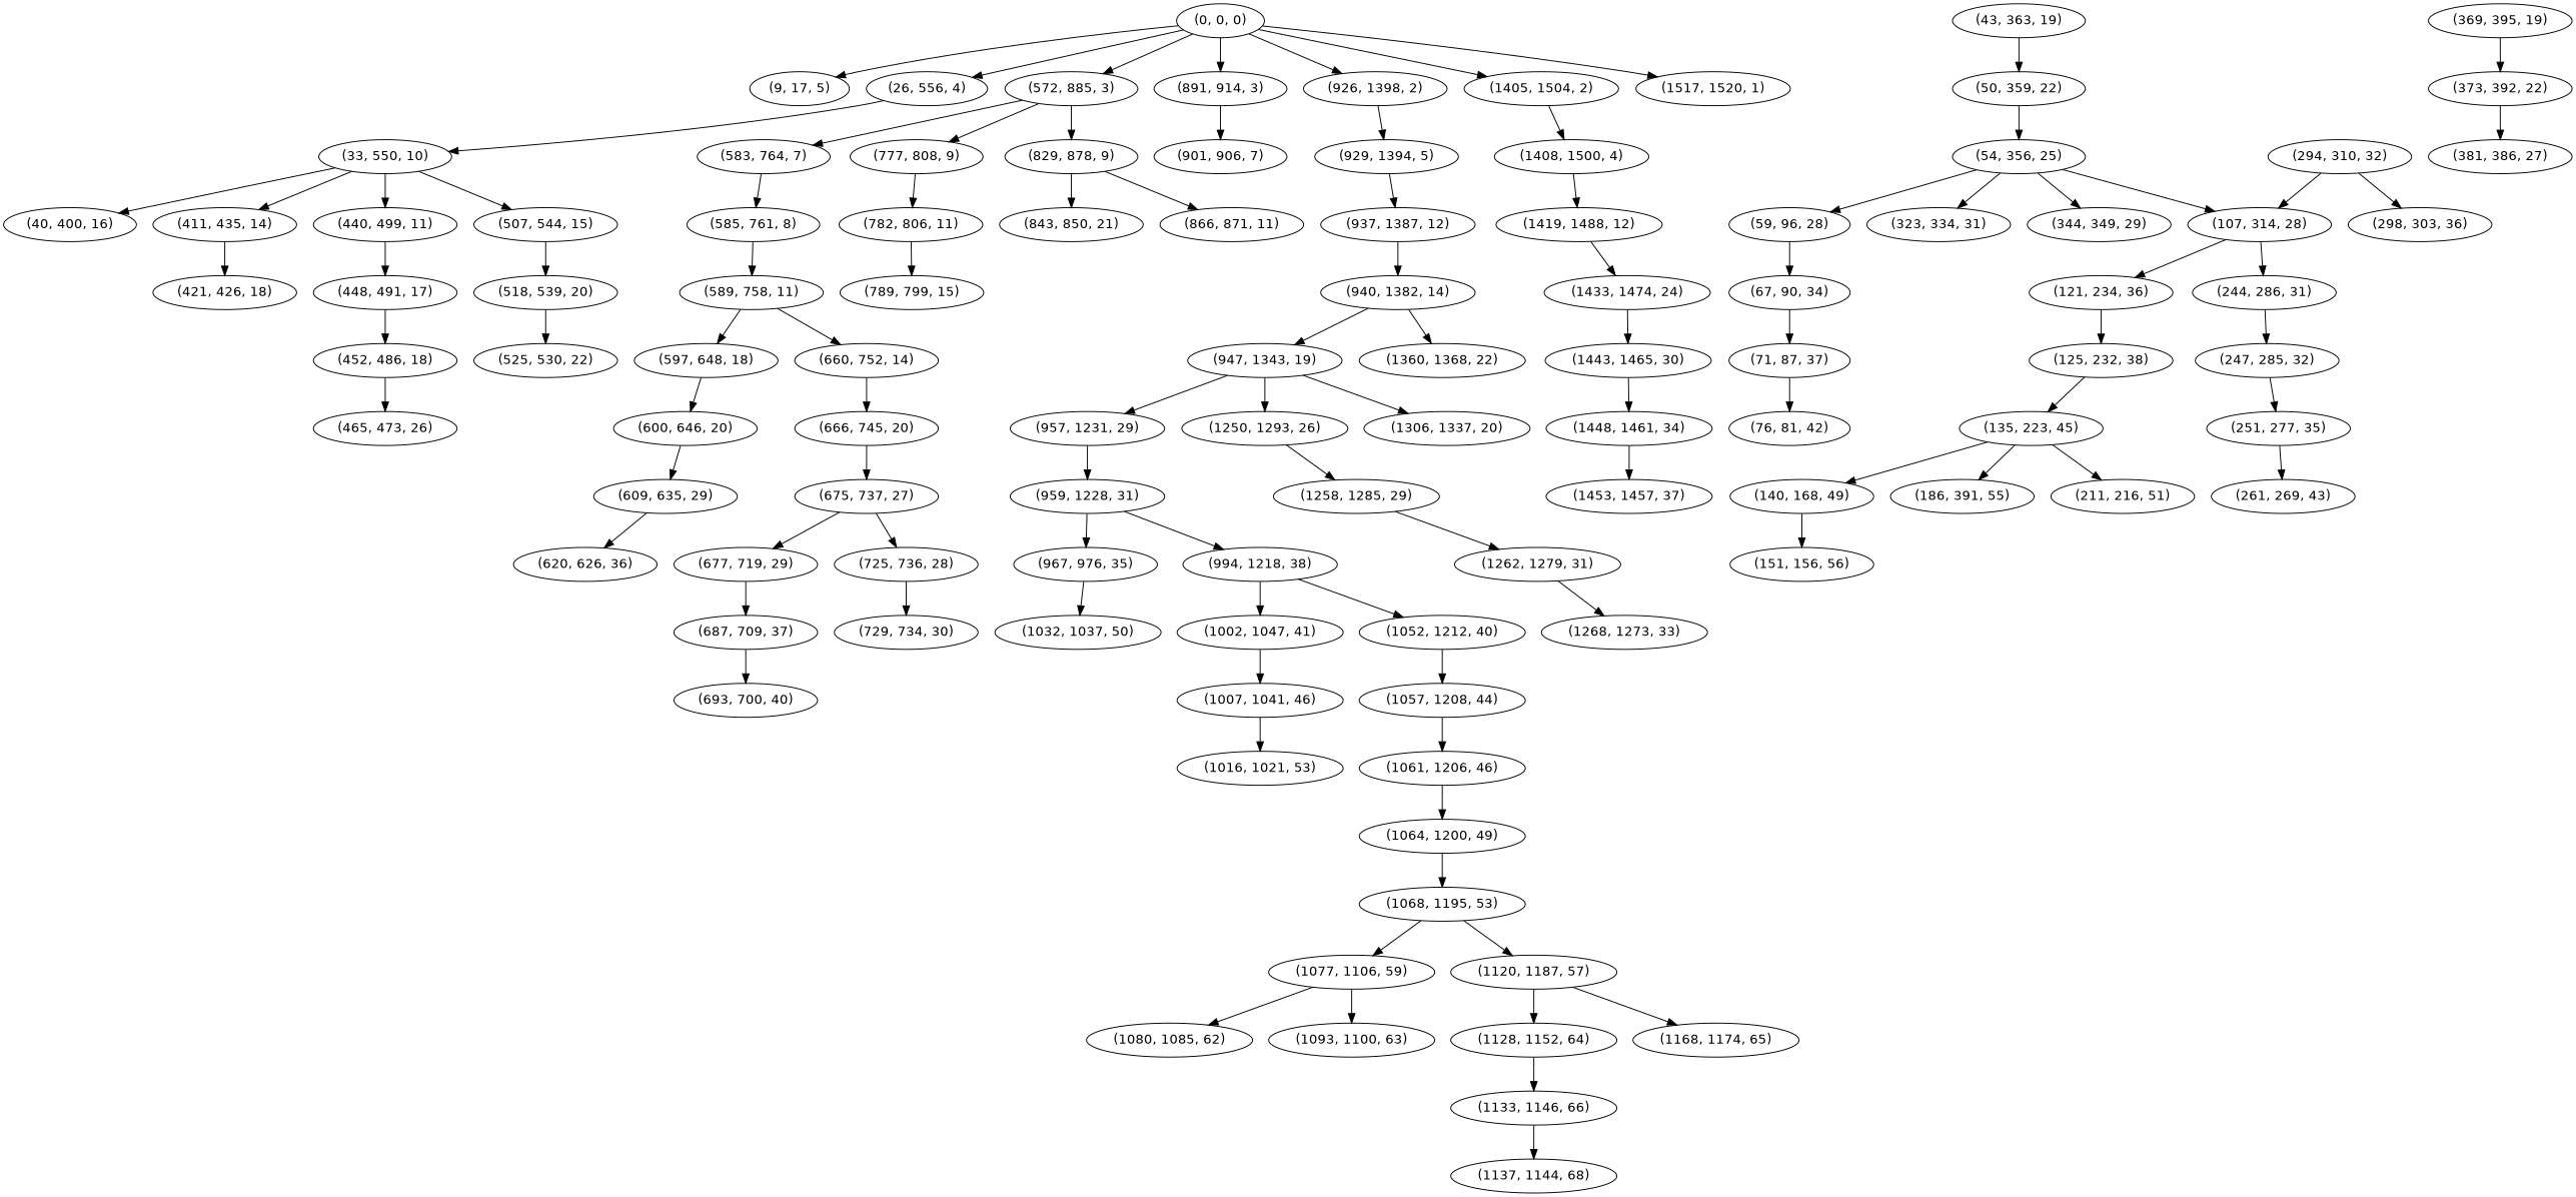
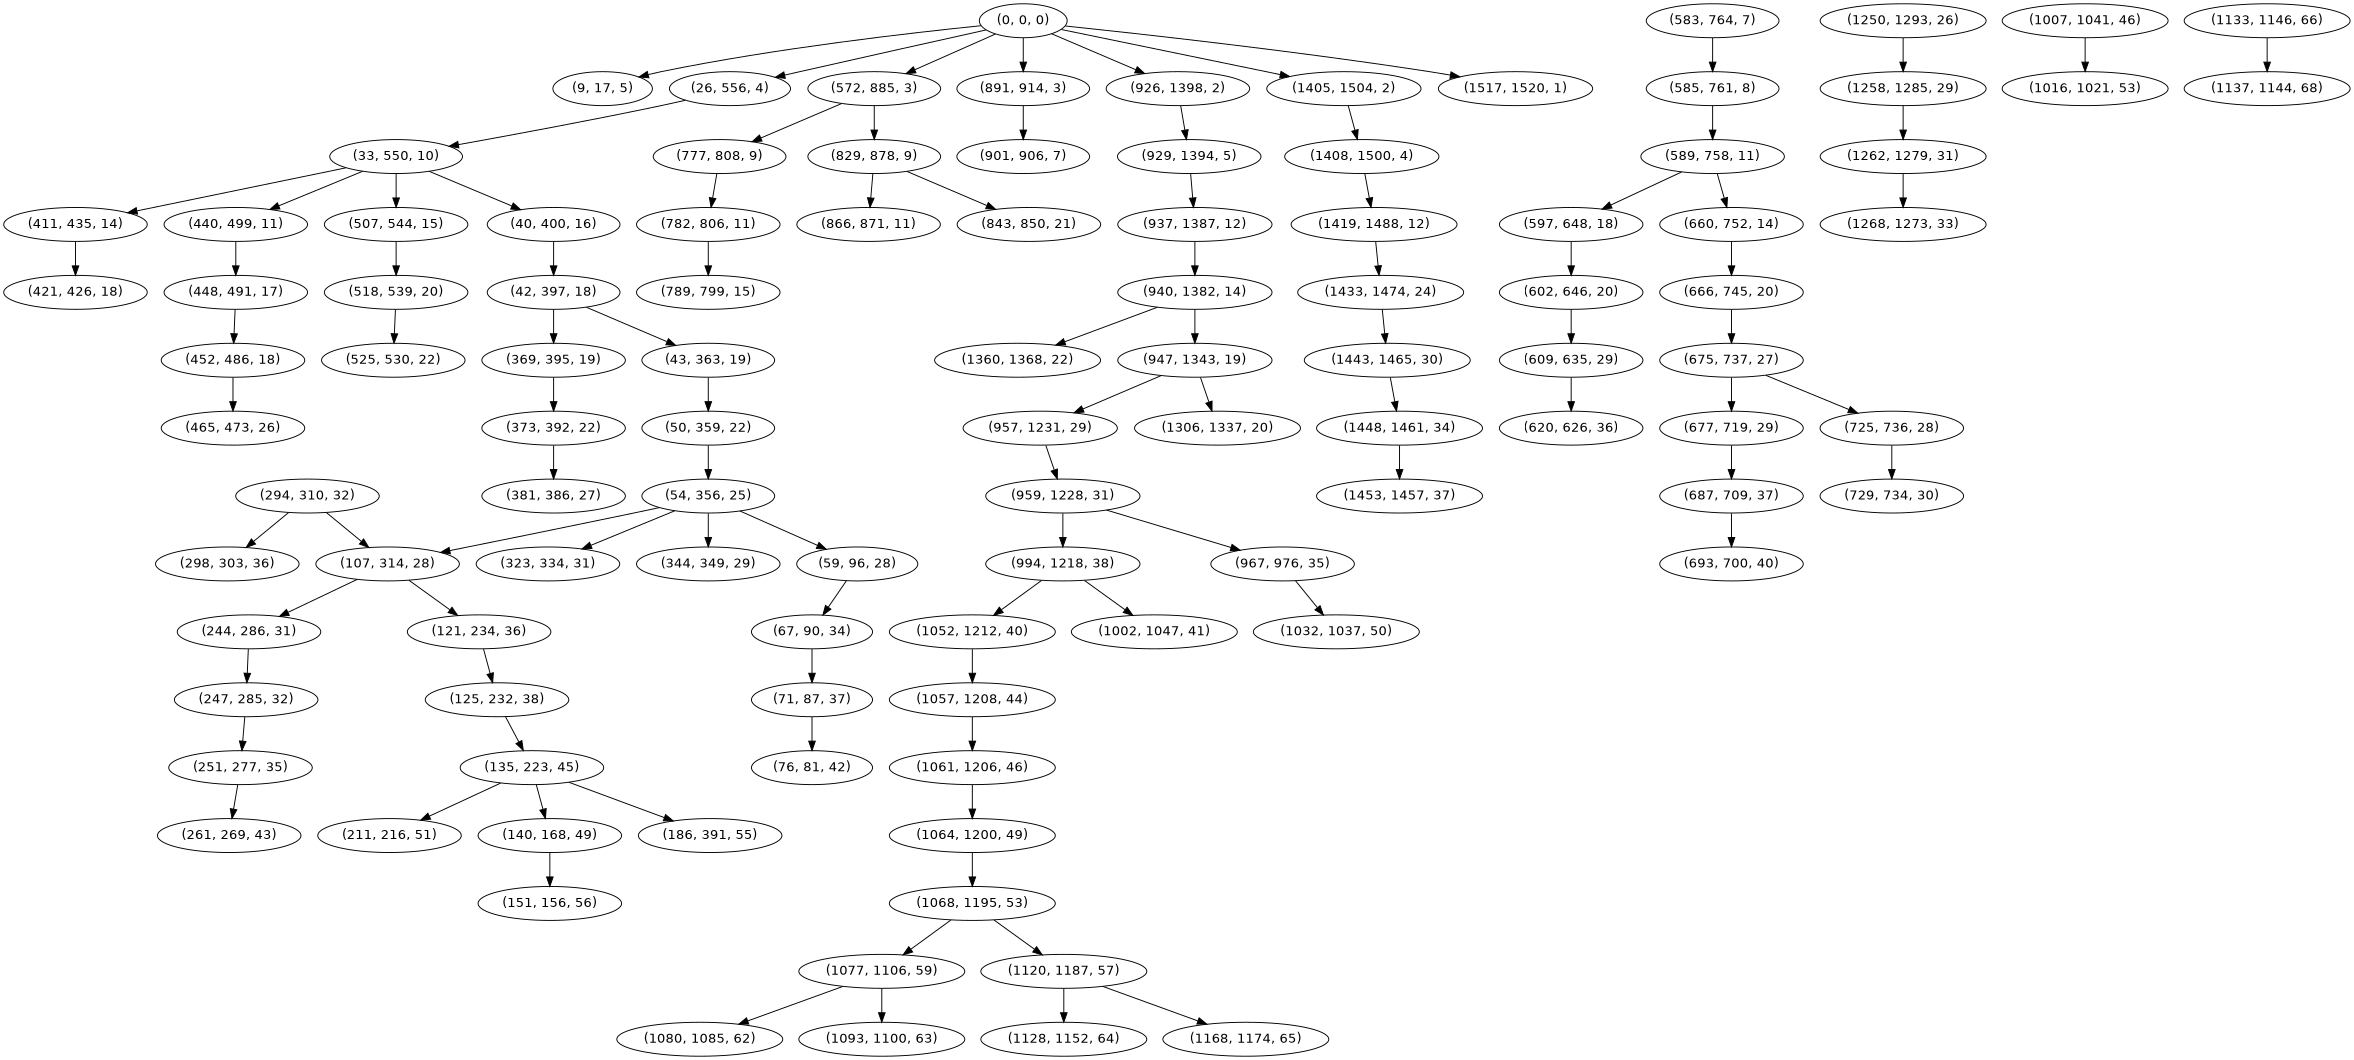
  digraph {
    fontname="DejaVu Sans"
    node [fontname="DejaVu Sans"]
    edge [fontname="DejaVu Sans"]
    "(0, 0, 0)"
    "(9, 17, 5)"
    "(26, 556, 4)"
    "(572, 885, 3)"
    "(891, 914, 3)"
    "(926, 1398, 2)"
    "(1405, 1504, 2)"
    "(1517, 1520, 1)"
    "(33, 550, 10)"
    "(583, 764, 7)"
    "(777, 808, 9)"
    "(829, 878, 9)"
    "(901, 906, 7)"
    "(929, 1394, 5)"
    "(1408, 1500, 4)"
    "(40, 400, 16)"
    "(411, 435, 14)"
    "(440, 499, 11)"
    "(507, 544, 15)"
+   "(42, 397, 18)"
    "(421, 426, 18)"
    "(448, 491, 17)"
    "(518, 539, 20)"
    "(43, 363, 19)"
    "(369, 395, 19)"
    "(50, 359, 22)"
    "(373, 392, 22)"
    "(54, 356, 25)"
    "(59, 96, 28)"
    "(107, 314, 28)"
    "(323, 334, 31)"
    "(344, 349, 29)"
    "(67, 90, 34)"
    "(121, 234, 36)"
    "(244, 286, 31)"
    "(71, 87, 37)"
    "(76, 81, 42)"
    "(125, 232, 38)"
    "(247, 285, 32)"
    "(294, 310, 32)"
    "(298, 303, 36)"
    "(135, 223, 45)"
    "(140, 168, 49)"
    n44 [label="(186, 391, 55)"]
    "(211, 216, 51)"
    "(151, 156, 56)"
    "(251, 277, 35)"
    "(261, 269, 43)"
    "(381, 386, 27)"
    "(452, 486, 18)"
    "(465, 473, 26)"
    "(525, 530, 22)"
    "(585, 761, 8)"
    "(782, 806, 11)"
    "(843, 850, 21)"
    "(866, 871, 11)"
    "(589, 758, 11)"
    "(597, 648, 18)"
    "(660, 752, 14)"
-   "(600, 646, 20)"
+   "(600, 646, 20)" [label="(602, 646, 20)"]
    "(666, 745, 20)"
    "(609, 635, 29)"
    "(620, 626, 36)"
    "(675, 737, 27)"
    "(677, 719, 29)"
    "(725, 736, 28)"
    "(687, 709, 37)"
    "(729, 734, 30)"
    "(693, 700, 40)"
    "(789, 799, 15)"
    "(937, 1387, 12)"
    "(940, 1382, 14)"
    "(947, 1343, 19)"
    "(1360, 1368, 22)"
    "(957, 1231, 29)"
    "(1250, 1293, 26)"
    "(1306, 1337, 20)"
    "(959, 1228, 31)"
    "(1258, 1285, 29)"
    "(967, 976, 35)"
    "(994, 1218, 38)"
    "(1032, 1037, 50)"
    "(1002, 1047, 41)"
    "(1052, 1212, 40)"
    "(1007, 1041, 46)"
    "(1057, 1208, 44)"
    "(1016, 1021, 53)"
    "(1061, 1206, 46)"
    "(1064, 1200, 49)"
    "(1068, 1195, 53)"
    "(1077, 1106, 59)"
    "(1120, 1187, 57)"
    "(1080, 1085, 62)"
    "(1093, 1100, 63)"
    "(1128, 1152, 64)"
    "(1168, 1174, 65)"
    "(1133, 1146, 66)"
    "(1137, 1144, 68)"
    "(1262, 1279, 31)"
    "(1268, 1273, 33)"
    "(1419, 1488, 12)"
    "(1433, 1474, 24)"
    "(1443, 1465, 30)"
    "(1448, 1461, 34)"
    "(1453, 1457, 37)"
    "(0, 0, 0)" -> "(9, 17, 5)"
    "(0, 0, 0)" -> "(26, 556, 4)"
    "(0, 0, 0)" -> "(572, 885, 3)"
    "(0, 0, 0)" -> "(891, 914, 3)"
    "(0, 0, 0)" -> "(926, 1398, 2)"
    "(0, 0, 0)" -> "(1405, 1504, 2)"
    "(0, 0, 0)" -> "(1517, 1520, 1)"
    "(26, 556, 4)" -> "(33, 550, 10)"
-   "(572, 885, 3)" -> "(583, 764, 7)"
    "(572, 885, 3)" -> "(777, 808, 9)"
    "(572, 885, 3)" -> "(829, 878, 9)"
    "(891, 914, 3)" -> "(901, 906, 7)"
    "(926, 1398, 2)" -> "(929, 1394, 5)"
    "(1405, 1504, 2)" -> "(1408, 1500, 4)"
    "(33, 550, 10)" -> "(40, 400, 16)"
    "(33, 550, 10)" -> "(411, 435, 14)"
    "(33, 550, 10)" -> "(440, 499, 11)"
    "(33, 550, 10)" -> "(507, 544, 15)"
    "(583, 764, 7)" -> "(585, 761, 8)"
    "(777, 808, 9)" -> "(782, 806, 11)"
    "(829, 878, 9)" -> "(843, 850, 21)"
    "(829, 878, 9)" -> "(866, 871, 11)"
    "(929, 1394, 5)" -> "(937, 1387, 12)"
    "(1408, 1500, 4)" -> "(1419, 1488, 12)"
+   "(40, 400, 16)" -> "(42, 397, 18)"
    "(411, 435, 14)" -> "(421, 426, 18)"
    "(440, 499, 11)" -> "(448, 491, 17)"
    "(507, 544, 15)" -> "(518, 539, 20)"
+   "(42, 397, 18)" -> "(43, 363, 19)"
+   "(42, 397, 18)" -> "(369, 395, 19)"
    "(448, 491, 17)" -> "(452, 486, 18)"
    "(518, 539, 20)" -> "(525, 530, 22)"
    "(43, 363, 19)" -> "(50, 359, 22)"
    "(369, 395, 19)" -> "(373, 392, 22)"
    "(50, 359, 22)" -> "(54, 356, 25)"
    "(373, 392, 22)" -> "(381, 386, 27)"
    "(54, 356, 25)" -> "(59, 96, 28)"
    "(54, 356, 25)" -> "(107, 314, 28)"
    "(54, 356, 25)" -> "(323, 334, 31)"
    "(54, 356, 25)" -> "(344, 349, 29)"
    "(59, 96, 28)" -> "(67, 90, 34)"
    "(107, 314, 28)" -> "(121, 234, 36)"
    "(107, 314, 28)" -> "(244, 286, 31)"
    "(67, 90, 34)" -> "(71, 87, 37)"
    "(121, 234, 36)" -> "(125, 232, 38)"
    "(244, 286, 31)" -> "(247, 285, 32)"
    "(71, 87, 37)" -> "(76, 81, 42)"
    "(125, 232, 38)" -> "(135, 223, 45)"
    "(247, 285, 32)" -> "(251, 277, 35)"
    "(294, 310, 32)" -> "(107, 314, 28)"
    "(294, 310, 32)" -> "(298, 303, 36)"
    "(135, 223, 45)" -> "(140, 168, 49)"
    "(135, 223, 45)" -> n44
    "(135, 223, 45)" -> "(211, 216, 51)"
    "(140, 168, 49)" -> "(151, 156, 56)"
    "(251, 277, 35)" -> "(261, 269, 43)"
    "(452, 486, 18)" -> "(465, 473, 26)"
    "(585, 761, 8)" -> "(589, 758, 11)"
    "(782, 806, 11)" -> "(789, 799, 15)"
    "(589, 758, 11)" -> "(597, 648, 18)"
    "(589, 758, 11)" -> "(660, 752, 14)"
    "(597, 648, 18)" -> "(600, 646, 20)"
    "(660, 752, 14)" -> "(666, 745, 20)"
    "(600, 646, 20)" -> "(609, 635, 29)"
    "(666, 745, 20)" -> "(675, 737, 27)"
    "(609, 635, 29)" -> "(620, 626, 36)"
    "(675, 737, 27)" -> "(677, 719, 29)"
    "(675, 737, 27)" -> "(725, 736, 28)"
    "(677, 719, 29)" -> "(687, 709, 37)"
    "(725, 736, 28)" -> "(729, 734, 30)"
    "(687, 709, 37)" -> "(693, 700, 40)"
    "(937, 1387, 12)" -> "(940, 1382, 14)"
    "(940, 1382, 14)" -> "(947, 1343, 19)"
    "(940, 1382, 14)" -> "(1360, 1368, 22)"
    "(947, 1343, 19)" -> "(957, 1231, 29)"
-   "(947, 1343, 19)" -> "(1250, 1293, 26)"
    "(947, 1343, 19)" -> "(1306, 1337, 20)"
    "(957, 1231, 29)" -> "(959, 1228, 31)"
    "(1250, 1293, 26)" -> "(1258, 1285, 29)"
    "(959, 1228, 31)" -> "(967, 976, 35)"
    "(959, 1228, 31)" -> "(994, 1218, 38)"
    "(1258, 1285, 29)" -> "(1262, 1279, 31)"
    "(967, 976, 35)" -> "(1032, 1037, 50)"
    "(994, 1218, 38)" -> "(1002, 1047, 41)"
    "(994, 1218, 38)" -> "(1052, 1212, 40)"
-   "(1002, 1047, 41)" -> "(1007, 1041, 46)"
    "(1052, 1212, 40)" -> "(1057, 1208, 44)"
    "(1007, 1041, 46)" -> "(1016, 1021, 53)"
    "(1057, 1208, 44)" -> "(1061, 1206, 46)"
    "(1061, 1206, 46)" -> "(1064, 1200, 49)"
    "(1064, 1200, 49)" -> "(1068, 1195, 53)"
    "(1068, 1195, 53)" -> "(1077, 1106, 59)"
    "(1068, 1195, 53)" -> "(1120, 1187, 57)"
    "(1077, 1106, 59)" -> "(1080, 1085, 62)"
    "(1077, 1106, 59)" -> "(1093, 1100, 63)"
    "(1120, 1187, 57)" -> "(1128, 1152, 64)"
    "(1120, 1187, 57)" -> "(1168, 1174, 65)"
-   "(1128, 1152, 64)" -> "(1133, 1146, 66)"
    "(1133, 1146, 66)" -> "(1137, 1144, 68)"
    "(1262, 1279, 31)" -> "(1268, 1273, 33)"
    "(1419, 1488, 12)" -> "(1433, 1474, 24)"
    "(1433, 1474, 24)" -> "(1443, 1465, 30)"
    "(1443, 1465, 30)" -> "(1448, 1461, 34)"
    "(1448, 1461, 34)" -> "(1453, 1457, 37)"
  }
